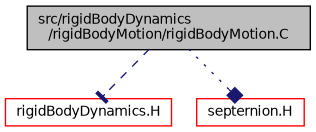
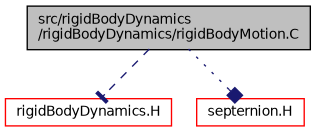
  digraph {
    node [color=red fontname=Helvetica fontsize=10 shape=record]
    edge [color=midnightblue fontname=Helvetica fontsize=10 labelfontname=Helvetica labelfontsize=10]
-   n1 [color=black fillcolor=grey75 fontcolor=black height=0.2 label="src/rigidBodyDynamics\l/rigidBodyMotion/rigidBodyMotion.C" style=filled width=0.4]
+   n1 [color=black fillcolor=grey75 fontcolor=black height=0.2 label="src/rigidBodyDynamics\l/rigidBodyDynamics/rigidBodyMotion.C" style=filled width=0.4]
    n2 [height=0.2 label="rigidBodyDynamics.H" width=0.4]
    n3 [height=0.2 label="septernion.H" width=0.4]
    n1 -> n2 [arrowhead=tee style=dashed]
    n1 -> n3 [arrowhead=box style=dotted]
  }
